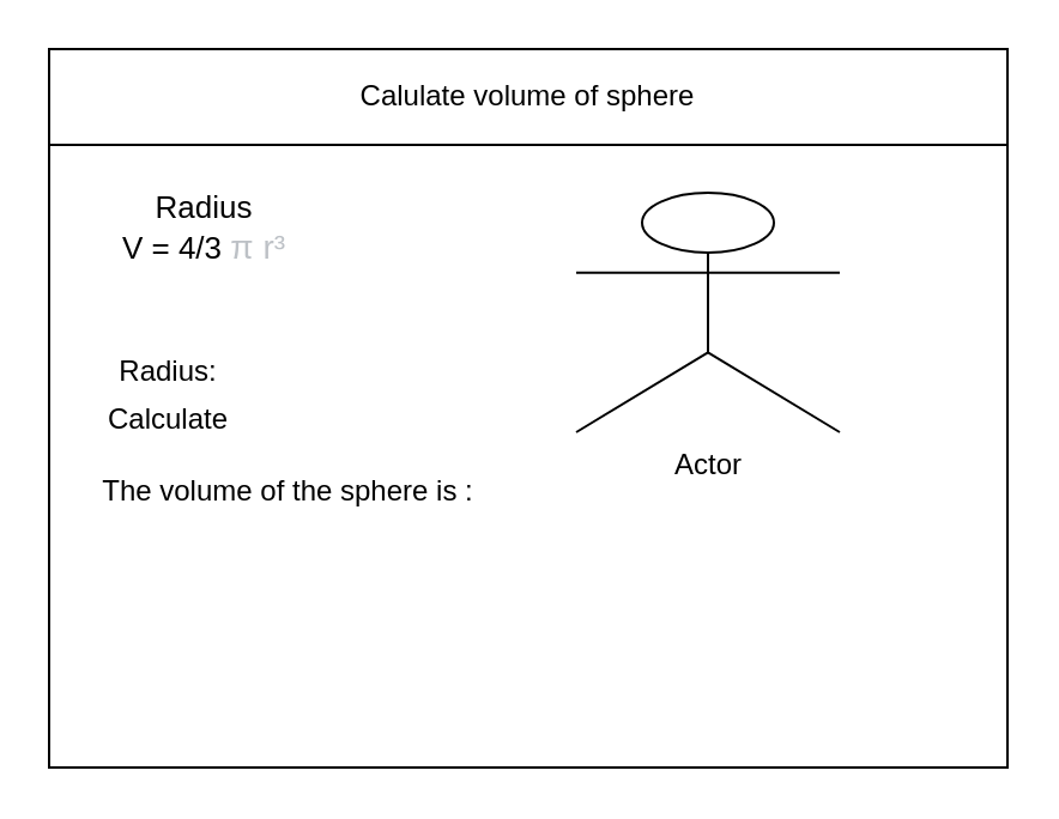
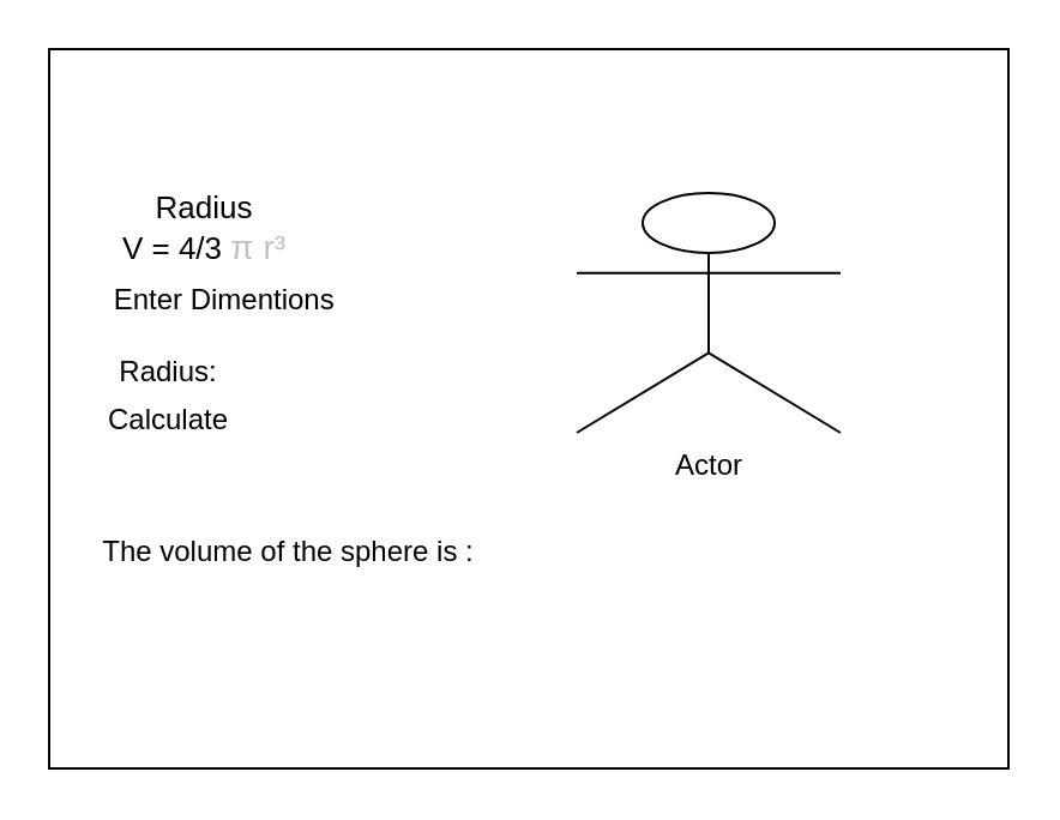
  <mxCell id="0" />
  <mxCell id="1" parent="0" />
  <mxCell id="2" value="" style="rounded=0;whiteSpace=wrap;html=1;" parent="1" vertex="1"><mxGeometry x="20" y="20" width="400" height="300" as="geometry" /></mxCell>
- <mxCell id="3" value="Calulate volume of sphere" style="rounded=0;whiteSpace=wrap;html=1;" parent="1" vertex="1"><mxGeometry x="20" y="20" width="400" height="40" as="geometry" /></mxCell>
  <mxCell id="4" value="&lt;span style=&quot;font-size: 13px ; text-align: left&quot;&gt;Radius&lt;/span&gt;&lt;br style=&quot;font-size: 13px ; text-align: left&quot;&gt;&lt;span style=&quot;font-size: 13px ; text-align: left&quot;&gt;V = 4/3&amp;nbsp;&lt;/span&gt;&lt;span style=&quot;text-align: left ; color: rgb(189 , 193 , 198) ; font-family: &amp;#34;arial&amp;#34; , sans-serif ; font-size: 14px&quot;&gt;π r&lt;/span&gt;&lt;font color=&quot;#bdc1c6&quot; face=&quot;arial, sans-serif&quot; style=&quot;font-size: 13px ; text-align: left&quot;&gt;&lt;span style=&quot;font-size: 14px&quot;&gt;³&lt;/span&gt;&lt;/font&gt;" style="text;html=1;strokeColor=none;fillColor=none;align=center;verticalAlign=middle;whiteSpace=wrap;rounded=0;" vertex="1" parent="1"><mxGeometry x="40" y="80" width="90" height="30" as="geometry" /></mxCell>
+ <mxCell id="5" value="Enter Dimentions&amp;nbsp;" style="text;html=1;strokeColor=none;fillColor=none;align=center;verticalAlign=middle;whiteSpace=wrap;rounded=0;" vertex="1" parent="1"><mxGeometry x="40" y="110" width="110" height="30" as="geometry" /></mxCell>
  <mxCell id="6" value="Radius:" style="text;html=1;strokeColor=none;fillColor=none;align=center;verticalAlign=middle;whiteSpace=wrap;rounded=0;" vertex="1" parent="1"><mxGeometry x="40" y="140" width="60" height="30" as="geometry" /></mxCell>
  <mxCell id="7" value="Calculate" style="text;html=1;strokeColor=none;fillColor=none;align=center;verticalAlign=middle;whiteSpace=wrap;rounded=0;" vertex="1" parent="1"><mxGeometry x="40" y="160" width="60" height="30" as="geometry" /></mxCell>
- <mxCell id="8" value="The volume of the sphere is :" style="text;html=1;strokeColor=none;fillColor=none;align=center;verticalAlign=middle;whiteSpace=wrap;rounded=0;" vertex="1" parent="1"><mxGeometry x="40" y="190" width="160" height="30" as="geometry" /></mxCell>
+ <mxCell id="8" value="The volume of the sphere is :" style="text;html=1;strokeColor=none;fillColor=none;align=center;verticalAlign=middle;whiteSpace=wrap;rounded=0;" vertex="1" parent="1"><mxGeometry x="40" y="215" width="160" height="30" as="geometry" /></mxCell>
  <mxCell id="9" value="Actor" style="shape=umlActor;verticalLabelPosition=bottom;verticalAlign=top;html=1;outlineConnect=0;" vertex="1" parent="1"><mxGeometry x="240" y="80" width="110" height="100" as="geometry" /></mxCell>
